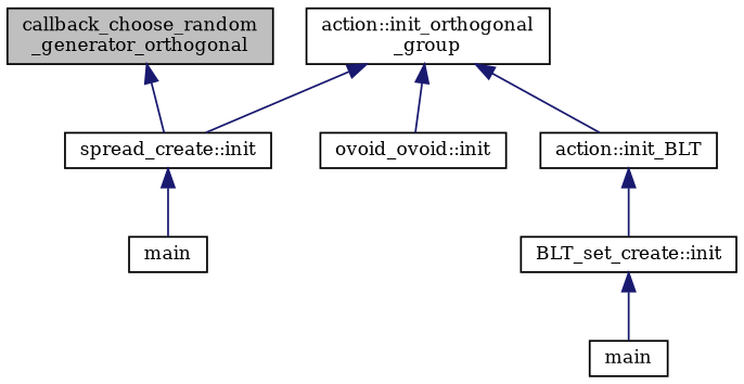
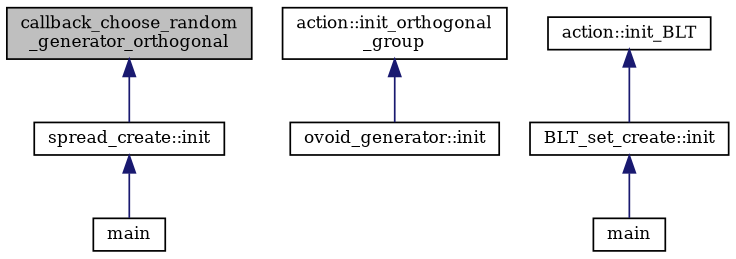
  digraph {
    fontname="DejaVu Serif"
    rankdir=TB
    node [color=black fillcolor=white fontname="DejaVu Serif" fontsize=10 shape=record style=filled]
    edge [color=midnightblue dir=back fontname="DejaVu Serif" fontsize=10 labelfontname=Helvetica labelfontsize=10 style=solid]
    n1 [fillcolor=grey75 fontcolor=black height=0.2 label="callback_choose_random\l_generator_orthogonal" width=0.4]
    n2 [height=0.2 label="spread_create::init" width=0.4]
    n3 [height=0.2 label="action::init_orthogonal\l_group" width=0.4]
-   n4 [height=0.2 label="ovoid_ovoid::init" width=0.4]
+   n4 [height=0.2 label="ovoid_generator::init" width=0.4]
    n5 [height=0.2 label="action::init_BLT" width=0.4]
    n6 [height=0.2 label=main width=0.4]
    n7 [height=0.2 label="BLT_set_create::init" width=0.4]
    n8 [height=0.2 label=main width=0.4]
    n1 -> n2
    n2 -> n6
-   n3 -> n2
    n3 -> n4
-   n3 -> n5
    n5 -> n7
    n7 -> n8
  }
